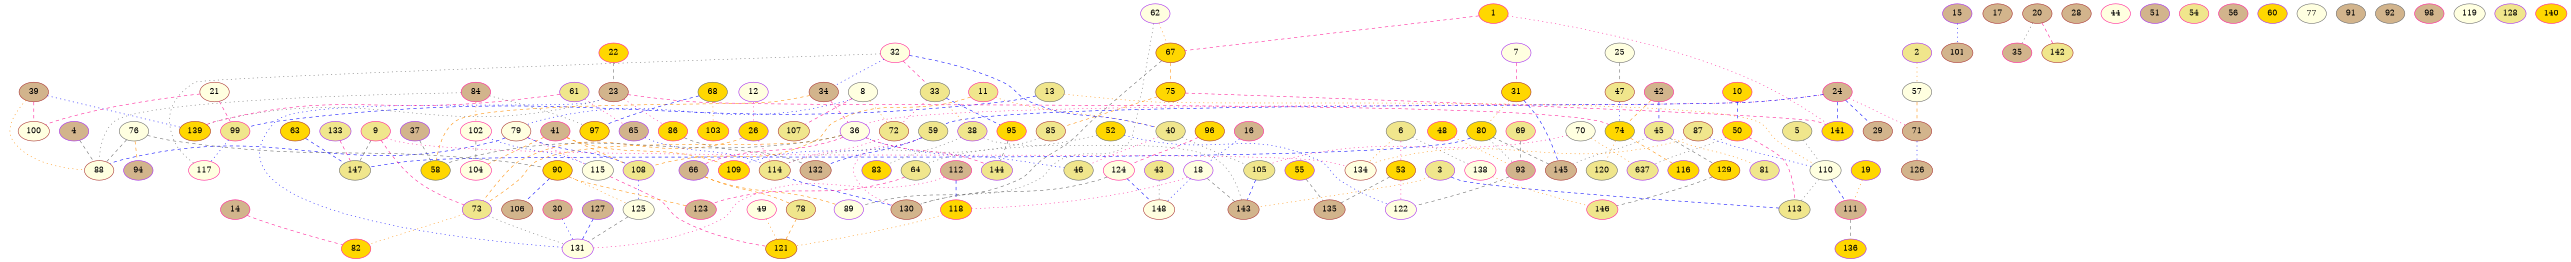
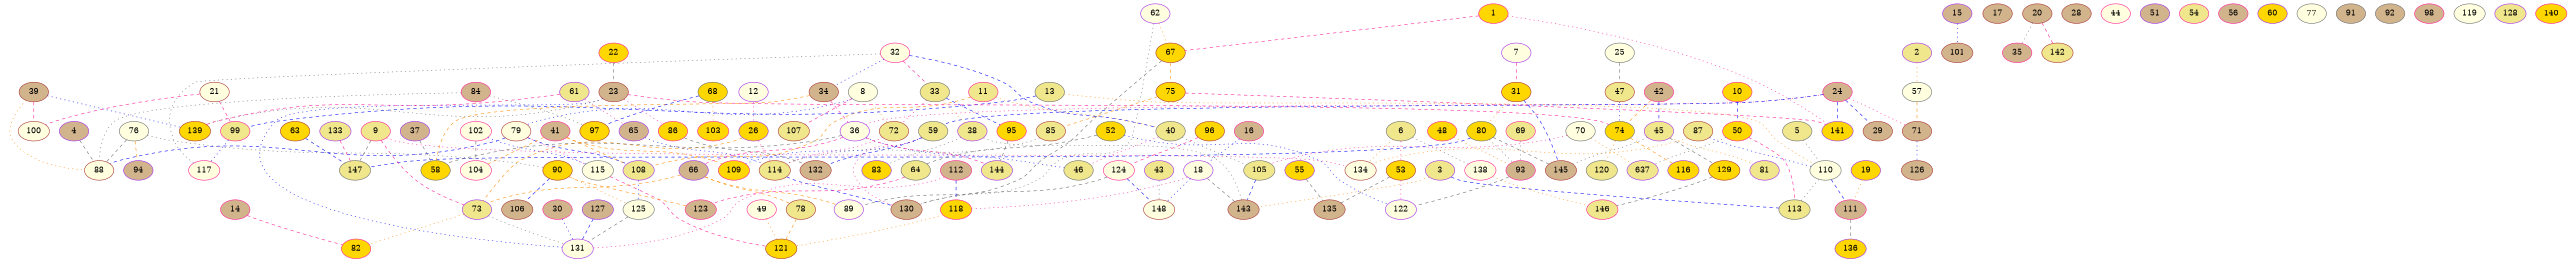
  graph {
    node [color=brown fillcolor=tan style=filled]
    edge [color=gray40 style=dashed]
    1 [color=deeppink fillcolor=gold]
    67 [fillcolor=gold]
    141 [color=purple fillcolor=gold]
    89 [color=purple fillcolor=lightyellow]
    75 [fillcolor=gold]
    2 [color=purple fillcolor=khaki]
    57 [color=gray40 fillcolor=lightyellow]
    71
    3 [color=purple fillcolor=khaki]
    113 [color=gray40 fillcolor=khaki]
    143
    4 [color=purple]
    88 [fillcolor=lightyellow]
    5 [color=gray40 fillcolor=khaki]
    110 [color=gray40 fillcolor=lightyellow]
    111 [color=deeppink]
    6 [color=gray40 fillcolor=khaki]
    53 [fillcolor=gold]
    134 [fillcolor=lightyellow]
    138 [color=deeppink fillcolor=lightyellow]
    122 [color=purple fillcolor=lightyellow]
    135
    146 [color=deeppink fillcolor=khaki]
    7 [color=purple fillcolor=lightyellow]
    31 [fillcolor=gold]
    80 [color=gray40 fillcolor=gold]
    145
    8 [color=gray40 fillcolor=lightyellow]
    72 [fillcolor=khaki]
    79 [fillcolor=lightyellow]
    107 [fillcolor=khaki]
    114 [fillcolor=khaki]
    108 [color=purple fillcolor=khaki]
    115 [color=gray40 fillcolor=lightyellow]
    9 [color=deeppink fillcolor=khaki]
    73 [color=purple fillcolor=khaki]
    147 [color=gray40 fillcolor=khaki]
    82 [color=deeppink fillcolor=gold]
    131 [color=purple fillcolor=lightyellow]
    10 [color=deeppink fillcolor=gold]
    50 [color=deeppink fillcolor=gold]
    n42 [color=purple fillcolor=khaki label=637]
    11 [color=deeppink fillcolor=khaki]
    40 [color=gray40 fillcolor=khaki]
    46 [color=gray40 fillcolor=khaki]
    105 [color=gray40 fillcolor=khaki]
    125 [color=gray40 fillcolor=lightyellow]
    12 [color=purple fillcolor=lightyellow]
    26 [color=purple fillcolor=gold]
    13 [color=gray40 fillcolor=khaki]
    99 [color=deeppink fillcolor=khaki]
    117 [color=deeppink fillcolor=lightyellow]
    14 [color=deeppink]
    15 [color=purple]
    101
    16 [color=deeppink]
    18 [color=purple fillcolor=lightyellow]
    118 [color=deeppink fillcolor=gold]
    148 [fillcolor=lightyellow]
    17
    121 [fillcolor=gold]
    19 [color=purple fillcolor=gold]
    136 [color=purple fillcolor=gold]
    35 [color=deeppink]
    20
    142 [fillcolor=khaki]
    21 [fillcolor=lightyellow]
    100 [fillcolor=lightyellow]
    22 [color=deeppink fillcolor=gold]
    23
    74 [color=gray40 fillcolor=gold]
    86 [color=deeppink fillcolor=gold]
    139 [fillcolor=gold]
    116 [color=purple fillcolor=gold]
    120 [color=gray40 fillcolor=khaki]
    132
    24 [color=deeppink]
    29
    36 [color=purple fillcolor=lightyellow]
    59 [color=gray40 fillcolor=khaki]
    58 [color=gray40 fillcolor=gold]
    66 [color=purple]
    144 [color=purple fillcolor=khaki]
    109 [color=deeppink fillcolor=gold]
    130
    126
    25 [color=gray40 fillcolor=lightyellow]
    47 [fillcolor=khaki]
    28
    30 [color=deeppink]
    93 [color=deeppink]
    32 [color=deeppink fillcolor=lightyellow]
    33 [color=gray40 fillcolor=khaki]
    34
    38 [color=purple fillcolor=khaki]
    95 [color=deeppink fillcolor=gold]
    83 [color=purple fillcolor=gold]
    78 [fillcolor=khaki]
    37 [color=purple]
    39
    41 [color=deeppink]
    104 [color=deeppink fillcolor=lightyellow]
    42 [color=deeppink]
    45 [color=purple fillcolor=khaki]
    81 [color=purple fillcolor=khaki]
    129 [fillcolor=gold]
    43 [color=purple fillcolor=khaki]
    44 [color=deeppink fillcolor=lightyellow]
    48 [color=deeppink fillcolor=gold]
    49 [color=deeppink fillcolor=lightyellow]
    51 [color=purple]
    52 [color=gray40 fillcolor=gold]
    64 [color=gray40 fillcolor=khaki]
    123 [color=deeppink]
    54 [color=deeppink fillcolor=khaki]
    55 [color=purple fillcolor=gold]
    56 [color=deeppink]
    60 [color=purple fillcolor=gold]
    61 [color=purple fillcolor=khaki]
    65 [color=purple]
    62 [color=purple fillcolor=lightyellow]
    63 [fillcolor=gold]
    85 [fillcolor=khaki]
    68 [color=gray40 fillcolor=gold]
    97 [fillcolor=gold]
    103 [color=deeppink fillcolor=gold]
    69 [color=deeppink fillcolor=khaki]
    70 [color=gray40 fillcolor=lightyellow]
    76 [color=gray40 fillcolor=lightyellow]
    90 [fillcolor=gold]
    94 [color=purple]
    106
    77 [color=gray40 fillcolor=lightyellow]
    84 [color=deeppink]
    102 [color=deeppink fillcolor=lightyellow]
    87 [fillcolor=khaki]
    91 [color=gray40]
    92 [color=gray40]
    96 [fillcolor=gold]
    124 [color=deeppink fillcolor=lightyellow]
    98 [color=deeppink]
    112 [color=deeppink]
    119 [color=gray40 fillcolor=lightyellow]
    127 [color=purple]
    128 [color=purple fillcolor=khaki]
    133 [color=purple fillcolor=khaki]
    140 [color=deeppink fillcolor=gold]
    1 -- 67 [color=deeppink]
    1 -- 141 [color=deeppink style=dotted]
    67 -- 89
    67 -- 75 [color=darkorange]
    75 -- 141 [color=deeppink]
    75 -- 85 [color=darkorange]
    2 -- 57 [color=darkorange style=dotted]
    57 -- 71 [color=darkorange]
    71 -- 126 [color=blue style=dotted]
    3 -- 113 [color=blue]
    3 -- 143 [color=darkorange style=dotted]
    4 -- 88
    5 -- 110 [style=dotted]
    110 -- 113 [style=dotted]
    110 -- 111 [color=blue]
    111 -- 136
    6 -- 53 [color=deeppink style=dotted]
    6 -- 134 [color=darkorange style=dotted]
    6 -- 138 [style=dotted]
    53 -- 122 [color=deeppink style=dotted]
    53 -- 135
    138 -- 146 [color=darkorange style=dotted]
    7 -- 31 [color=deeppink]
    31 -- 80 [color=darkorange style=dotted]
    31 -- 145 [color=blue]
    80 -- 145
    80 -- 147 [color=blue]
    80 -- 93 [style=dotted]
    8 -- 72 [color=darkorange style=dotted]
    8 -- 79 [color=blue style=dotted]
    8 -- 107 [color=deeppink]
    72 -- 114 [color=deeppink style=dotted]
    79 -- 88 [color=blue]
    79 -- 108 [color=blue]
    79 -- 115 [color=deeppink style=dotted]
    114 -- 130 [color=blue]
    108 -- 125 [color=blue style=dotted]
    115 -- 121 [color=deeppink]
    9 -- 134 [color=deeppink style=dotted]
    9 -- 73 [color=deeppink]
    9 -- 147
    73 -- 82 [color=darkorange style=dotted]
    73 -- 131 [style=dotted]
    10 -- 50 [color=blue]
    50 -- 113 [color=deeppink]
    50 -- n42 [style=dotted]
    11 -- 108 [color=darkorange]
    11 -- 40 [color=darkorange style=dotted]
    40 -- 46 [color=deeppink style=dotted]
    40 -- 105 [style=dotted]
    105 -- 143 [color=blue]
    125 -- 131
    12 -- 26 [color=deeppink style=dotted]
    26 -- 114 [color=deeppink style=dotted]
    26 -- 73 [color=darkorange]
    13 -- 110 [color=darkorange style=dotted]
    13 -- 99 [color=blue]
    99 -- 117 [color=blue style=dotted]
    14 -- 82 [color=deeppink]
    15 -- 101 [color=blue style=dotted]
    16 -- 18 [color=blue style=dotted]
    18 -- 143
    18 -- 118 [color=deeppink style=dotted]
    18 -- 148 [color=blue style=dotted]
    118 -- 121 [color=darkorange style=dotted]
    19 -- 111 [color=darkorange style=dotted]
    20 -- 35 [style=dotted]
    20 -- 142 [color=deeppink]
    21 -- 99 [color=deeppink]
    21 -- 100 [color=deeppink]
    22 -- 23
    23 -- 131 [color=blue style=dotted]
    23 -- 74 [color=deeppink]
    23 -- 86 [color=deeppink style=dotted]
    23 -- 139 [style=dotted]
    74 -- 116 [color=darkorange]
    74 -- 120 [color=darkorange style=dotted]
    86 -- 132
    24 -- 141 [color=blue]
    24 -- 71 [color=deeppink style=dotted]
    24 -- 29 [color=blue]
    24 -- 36 [color=deeppink style=dotted]
    24 -- 59 [color=blue]
    36 -- 46 [color=blue style=dotted]
    36 -- 58
    36 -- 66 [color=deeppink]
    36 -- 144 [color=deeppink]
    59 -- 132 [color=blue]
    59 -- 109 [color=blue style=dotted]
    59 -- 130 [color=deeppink style=dotted]
    66 -- 89 [color=darkorange]
-   36 -- 73 [color=darkorange]
+   66 -- 73 [color=darkorange]
    66 -- 78 [color=darkorange]
    25 -- 47
    47 -- 74 [color=blue style=dotted]
    30 -- 131 [color=blue style=dotted]
    93 -- 122
    32 -- 40 [color=blue]
    32 -- 117 [style=dotted]
    32 -- 33 [color=deeppink]
    32 -- 34 [color=blue style=dotted]
    33 -- 72 [color=deeppink style=dotted]
    33 -- 38 [color=darkorange style=dotted]
    33 -- 95 [color=blue]
    34 -- 36 [color=deeppink]
    34 -- 58 [color=darkorange]
    38 -- 143 [style=dotted]
    38 -- 83 [style=dotted]
    95 -- 144
    78 -- 121 [color=darkorange]
    37 -- 58
    39 -- 88 [color=darkorange style=dotted]
    39 -- 100 [color=deeppink]
    39 -- 139 [color=blue style=dotted]
    41 -- 108 [color=darkorange]
    41 -- 109 [color=darkorange]
    41 -- 104 [color=darkorange]
    42 -- 74 [color=darkorange]
    42 -- 45 [color=blue]
    45 -- 145 [style=dotted]
    45 -- 81 [color=darkorange style=dotted]
    45 -- 129
    129 -- 146
    43 -- 148 [style=dotted]
    48 -- 93 [color=darkorange style=dotted]
    49 -- 121 [color=darkorange style=dotted]
    52 -- 122 [color=blue style=dotted]
-   52 -- 64 [style=dotted]
+   52 -- 64
    64 -- 123 [color=deeppink]
    55 -- 135
    61 -- 139 [color=deeppink]
    61 -- 65 [color=deeppink style=dotted]
    65 -- 114 [color=blue style=dotted]
    62 -- 67 [color=darkorange style=dotted]
    62 -- 130 [style=dotted]
    63 -- 147 [color=blue]
    85 -- 114 [style=dotted]
    68 -- 97 [color=blue]
    68 -- 103 [color=darkorange style=dotted]
-   69 -- 93
+   69 -- 93 [style=dotted]
    70 -- n42 [color=darkorange style=dotted]
    70 -- 105 [color=deeppink style=dotted]
    76 -- 88
-   76 -- 90
+   76 -- 90 [style=dotted]
    76 -- 94 [color=darkorange]
    90 -- 125 [color=darkorange style=dotted]
    90 -- 123 [color=darkorange]
    90 -- 106 [color=blue]
    84 -- 88 [style=dotted]
    84 -- 97 [style=dotted]
    84 -- 102 [color=darkorange style=dotted]
    102 -- 115 [color=blue style=dotted]
    102 -- 104
    87 -- 110 [color=blue style=dotted]
    87 -- 134 [color=darkorange style=dotted]
    96 -- 124 [color=deeppink]
    124 -- 148 [color=blue]
    124 -- 130
    112 -- 131 [color=deeppink style=dotted]
    112 -- 118 [color=blue]
    127 -- 131 [color=blue]
    133 -- 147 [color=deeppink]
  }
